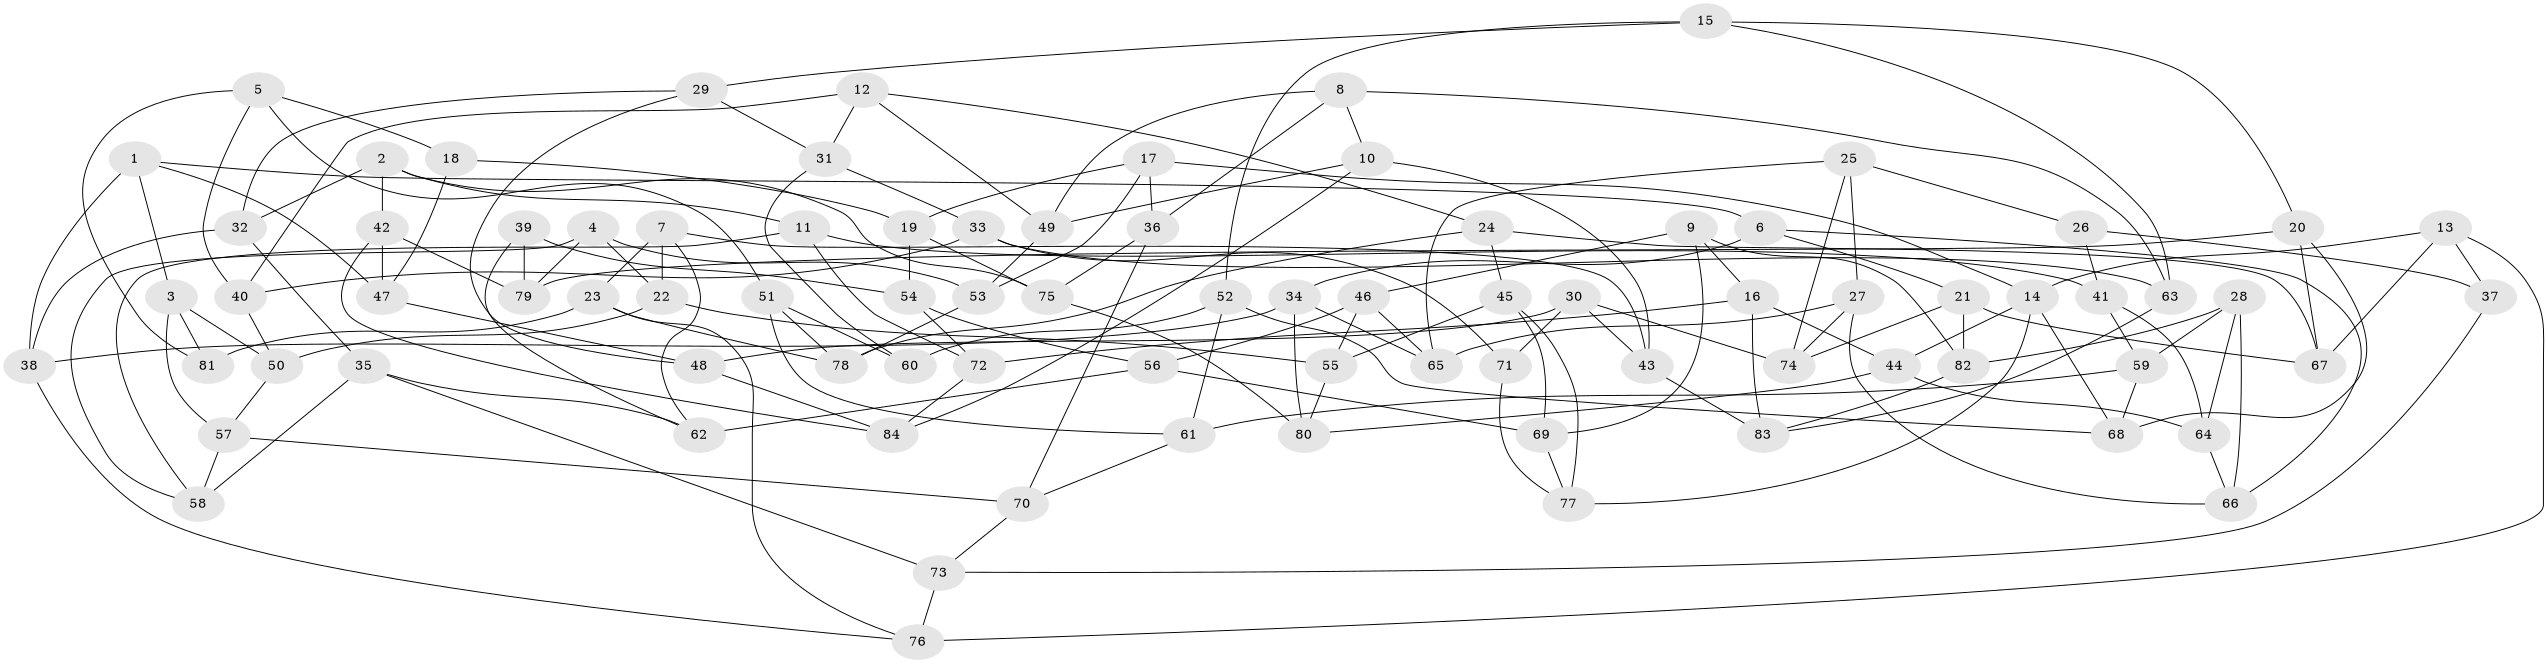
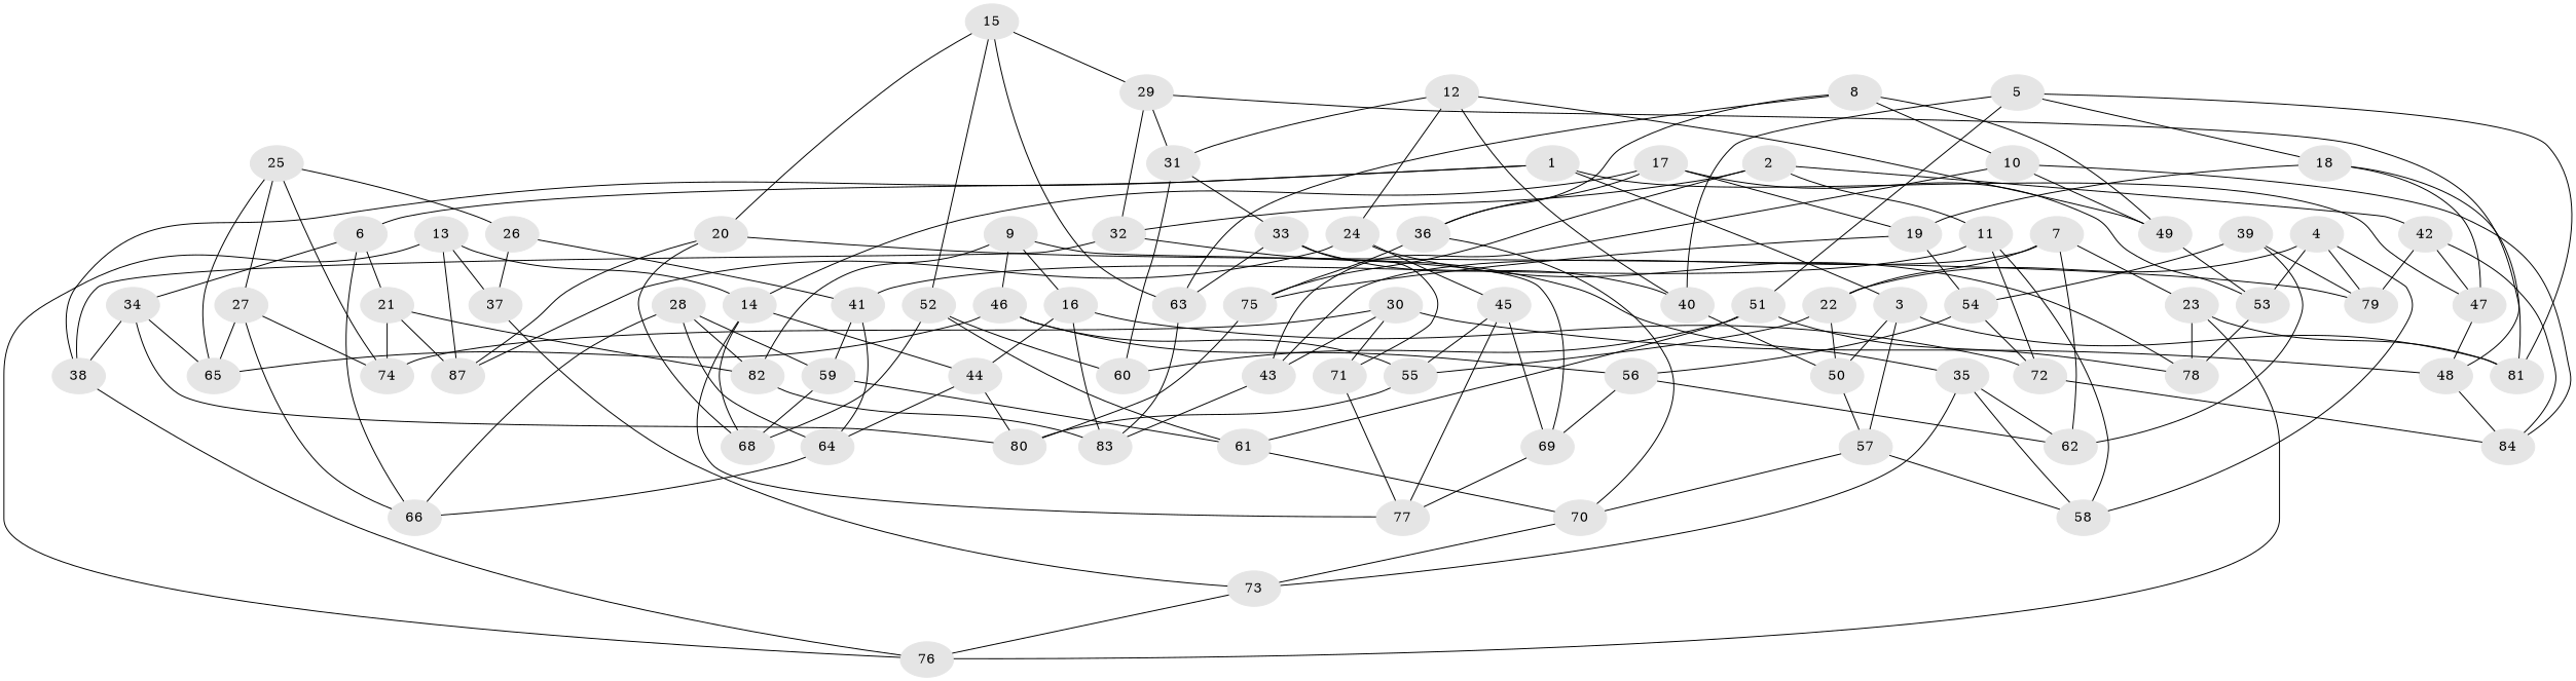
  graph {
    node [color=gray90 style=filled]
    1
    3
    6
    38
    47
    50
    57
    81
    21
    34
    66
    76
    48
    2
    11
    32
    42
    75
    58
    41
    72
    35
    79
    84
    80
    70
    4
    22
    53
    55
    78
    5
    18
    40
    51
    19
    60
    61
    82
-   67
+   67 [label=87]
    74
    65
    7
    23
    43
    62
    83
    8
    10
    36
    49
    63
    9
    16
    46
    69
    44
    56
    77
    59
    64
    12
    24
    31
    45
    33
    13
    14
    37
    68
    73
    15
    20
    29
    52
    17
    54
    26
    25
    27
    28
    30
    71
    39
    1 -- 3
    1 -- 6
    1 -- 38
    1 -- 47
    3 -- 50
    3 -- 57
    3 -- 81
    6 -- 21
    6 -- 34
    6 -- 66
    38 -- 76
    47 -- 48
    50 -- 57
    57 -- 58
    57 -- 70
    21 -- 82
    21 -- 67
    21 -- 74
    34 -- 38
    34 -- 80
    34 -- 65
    48 -- 84
    2 -- 11
    2 -- 32
    2 -- 42
    2 -- 75
    11 -- 58
    11 -- 41
    11 -- 72
    32 -- 38
    32 -- 35
    42 -- 47
    42 -- 79
    42 -- 84
    75 -- 80
    41 -- 59
    41 -- 64
    72 -- 84
    35 -- 58
    35 -- 62
    35 -- 73
    70 -- 73
    4 -- 58
    4 -- 79
    4 -- 22
    4 -- 53
    22 -- 50
    22 -- 55
    53 -- 78
    55 -- 80
    5 -- 81
    5 -- 18
    5 -- 40
    5 -- 51
    18 -- 47
+   18 -- 81
    18 -- 19
    40 -- 50
    51 -- 78
    51 -- 60
    51 -- 61
    19 -- 75
    19 -- 54
    61 -- 70
    82 -- 83
    7 -- 22
    7 -- 23
    7 -- 43
    7 -- 62
    23 -- 81
    23 -- 76
    23 -- 78
    43 -- 83
    8 -- 10
    8 -- 36
    8 -- 49
    8 -- 63
    10 -- 84
    10 -- 43
    10 -- 49
    36 -- 75
    36 -- 70
    49 -- 53
    63 -- 83
    9 -- 82
    9 -- 16
    9 -- 46
    9 -- 69
    16 -- 72
    16 -- 83
    16 -- 44
    46 -- 55
    46 -- 65
    46 -- 56
    69 -- 77
    44 -- 80
    44 -- 64
    56 -- 62
    56 -- 69
    59 -- 61
    59 -- 68
    64 -- 66
    12 -- 40
    12 -- 49
    12 -- 24
    12 -- 31
    24 -- 78
    24 -- 67
    24 -- 45
    31 -- 60
    31 -- 33
    45 -- 55
    45 -- 69
    45 -- 77
    33 -- 40
    33 -- 63
    33 -- 71
    13 -- 76
    13 -- 67
    13 -- 14
    13 -- 37
    14 -- 44
    14 -- 77
    14 -- 68
    37 -- 73
    73 -- 76
    15 -- 63
    15 -- 20
    15 -- 29
    15 -- 52
    20 -- 79
    20 -- 67
    20 -- 68
    29 -- 48
    29 -- 32
    29 -- 31
    52 -- 60
    52 -- 61
    52 -- 68
    17 -- 53
    17 -- 19
    17 -- 36
    17 -- 14
    54 -- 72
    54 -- 56
    26 -- 41
    26 -- 37
    25 -- 74
    25 -- 65
    25 -- 26
    25 -- 27
    27 -- 66
    27 -- 74
    27 -- 65
    28 -- 66
    28 -- 82
    28 -- 59
    28 -- 64
    30 -- 48
    30 -- 74
    30 -- 43
    30 -- 71
    71 -- 77
    39 -- 79
    39 -- 62
    39 -- 54
  }
